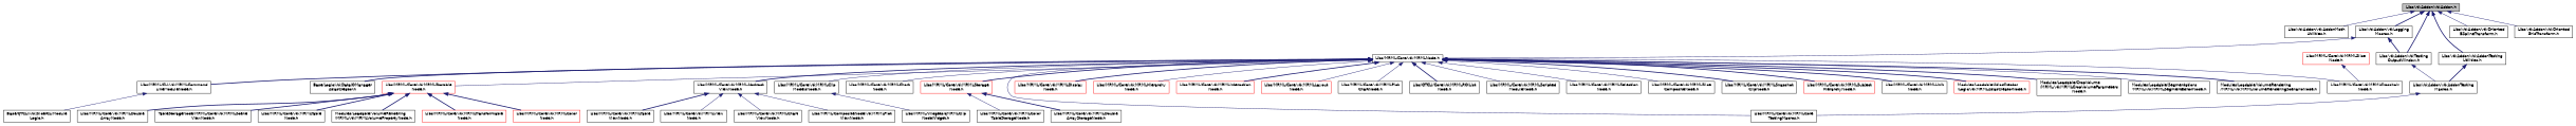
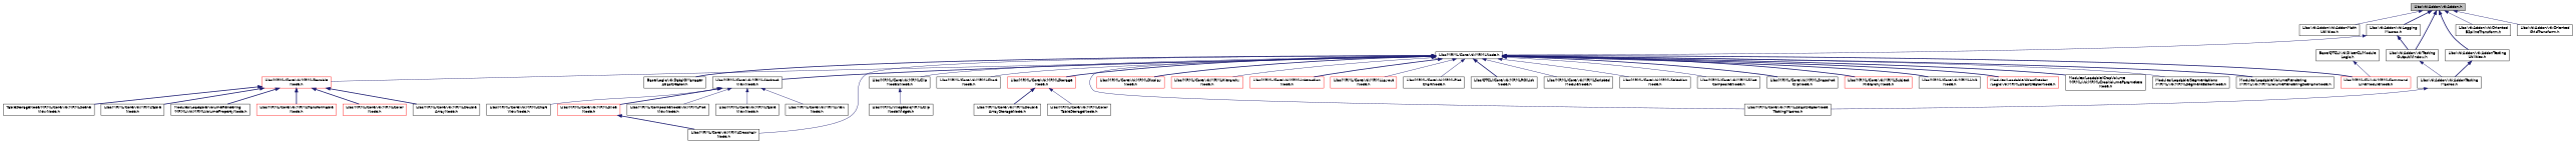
  digraph {
    node [color=black fontname=Helvetica fontsize=10 shape=record]
    edge [color=midnightblue dir=back fontname=Helvetica fontsize=10 labelfontname=Helvetica labelfontsize=10 style=bold]
    n1 [fillcolor=grey75 fontcolor=black height=0.2 label="Libs/vtkAddon/vtkAddon.h" style=filled width=0.4]
    n2 [height=0.2 label="Libs/vtkAddon/vtkAddonMath\lUtilities.h" width=0.4]
    n3 [height=0.2 label="Libs/vtkAddon/vtkTesting\lOutputWindow.h" width=0.4]
    n4 [height=0.2 label="Libs/vtkAddon/vtkLogging\lMacros.h" width=0.4]
    n5 [height=0.2 label="Libs/vtkAddon/vtkAddonTesting\lUtilities.h" width=0.4]
    n6 [height=0.2 label="Libs/vtkAddon/vtkOriented\lBSplineTransform.h" width=0.4]
    n7 [height=0.2 label="Libs/vtkAddon/vtkOriented\lGridTransform.h" width=0.4]
    n8 [height=0.2 label="Libs/vtkAddon/vtkAddonTesting\lMacros.h" width=0.4]
    n9 [height=0.2 label="Libs/MRML/Core/vtkMRMLNode.h" width=0.4]
-   n10 [height=0.2 label="Libs/MRML/Core/vtkMRMLCore\lTestingMacros.h" width=0.4]
+   n10 [height=0.2 label="Libs/MRML/Core/vtkMRMLAtlasCreatorNode\lTestingMacros.h" width=0.4]
    n11 [height=0.2 label="Base/Logic/vtkDataIOManager\lAtlasCreator.h" width=0.4]
-   n12 [height=0.2 label="Libs/MRML/CLI/vtkMRMLCommand\lLineModuleNode.h" width=0.4]
+   n12 [color=red height=0.2 label="Libs/MRML/CLI/vtkMRMLCommand\lLineModuleNode.h" width=0.4]
    n13 [color=red height=0.2 label="Libs/MRML/Core/vtkMRMLStorable\lNode.h" width=0.4]
    n14 [height=0.2 label="Libs/MRML/Core/vtkMRMLAbstract\lViewNode.h" width=0.4]
    n15 [height=0.2 label="Libs/MRML/Core/vtkMRMLCrosshair\lNode.h" width=0.4]
    n16 [height=0.2 label="Libs/MRML/Core/vtkMRMLChart\lNode.h" width=0.4]
    n17 [height=0.2 label="Libs/MRML/Core/vtkMRMLClip\lModelsNode.h" width=0.4]
    n18 [color=red height=0.2 label="Libs/MRML/Core/vtkMRMLStorage\lNode.h" width=0.4]
    n19 [color=red height=0.2 label="Libs/MRML/Core/vtkMRMLDisplay\lNode.h" width=0.4]
    n20 [color=red height=0.2 label="Libs/MRML/Core/vtkMRMLHierarchy\lNode.h" width=0.4]
    n21 [color=red height=0.2 label="Libs/MRML/Core/vtkMRMLInteraction\lNode.h" width=0.4]
    n22 [color=red height=0.2 label="Libs/MRML/Core/vtkMRMLLayout\lNode.h" width=0.4]
    n23 [height=0.2 label="Libs/MRML/Core/vtkMRMLPlot\lChartNode.h" width=0.4]
    n24 [height=0.2 label="Libs/QTCLI/Core/vtkMRMLROIList\lNode.h" width=0.4]
    n25 [height=0.2 label="Libs/MRML/Core/vtkMRMLScripted\lModuleNode.h" width=0.4]
    n26 [height=0.2 label="Libs/MRML/Core/vtkMRMLSelection\lNode.h" width=0.4]
    n27 [height=0.2 label="Libs/MRML/Core/vtkMRMLSlice\lCompositeNode.h" width=0.4]
    n28 [height=0.2 label="Libs/MRML/Core/vtkMRMLSnapshot\lClipNode.h" width=0.4]
    n29 [color=red height=0.2 label="Libs/MRML/Core/vtkMRMLSubject\lHierarchyNode.h" width=0.4]
    n30 [height=0.2 label="Libs/MRML/Core/vtkMRMLUnit\lNode.h" width=0.4]
    n31 [color=red height=0.2 label="Modules/Loadable/AtlasCreator\l/Logic/vtkMRMLAtlasCreatorNode.h" width=0.4]
    n32 [height=0.2 label="Modules/Loadable/CropVolume\l/MRML/vtkMRMLCropVolumeParameters\lNode.h" width=0.4]
    n33 [height=0.2 label="Modules/Loadable/Segmentations\l/MRML/vtkMRMLSegmentEditorNode.h" width=0.4]
    n34 [height=0.2 label="Modules/Loadable/VolumeRendering\l/MRML/vtkMRMLVolumeRenderingScenarioNode.h" width=0.4]
    n35 [height=0.2 label="Base/QTCLI/vtkSlicerCLIModule\lLogic.h" width=0.4]
    n36 [color=red height=0.2 label="Libs/MRML/Core/vtkMRMLTransformable\lNode.h" width=0.4]
    n37 [color=red height=0.2 label="Libs/MRML/Core/vtkMRMLColor\lNode.h" width=0.4]
    n38 [height=0.2 label="Libs/MRML/Core/vtkMRMLDouble\lArrayNode.h" width=0.4]
    n39 [height=0.2 label="TableStorageNode/MRML/Core/vtkMRMLScene\lViewNode.h" width=0.4]
    n40 [height=0.2 label="Libs/MRML/Core/vtkMRMLTable\lNode.h" width=0.4]
    n41 [height=0.2 label="Modules/Loadable/VolumeRendering\l/MRML/vtkMRMLVolumePropertyNode.h" width=0.4]
    n42 [height=0.2 label="Libs/MRML/Core/vtkMRMLChart\lViewNode.h" width=0.4]
    n43 [color=red height=0.2 label="Libs/MRML/Core/vtkMRMLSlice\lNode.h" width=0.4]
    n44 [height=0.2 label="Libs/MRML/CompositeNode/vtkMRMLPlot\lViewNode.h" width=0.4]
    n45 [height=0.2 label="Libs/MRML/Core/vtkMRMLTable\lViewNode.h" width=0.4]
    n46 [height=0.2 label="Libs/MRML/Core/vtkMRMLView\lNode.h" width=0.4]
    n47 [height=0.2 label="Libs/MRML/Widgets/qMRMLClip\lNodeWidget.h" width=0.4]
    n48 [height=0.2 label="Libs/MRML/Core/vtkMRMLColor\lTableStorageNode.h" width=0.4]
    n49 [height=0.2 label="Libs/MRML/Core/vtkMRMLDouble\lArrayStorageNode.h" width=0.4]
    n1 -> n2 [style=solid]
    n1 -> n3
    n1 -> n4
    n1 -> n5
    n1 -> n6 [style=solid]
    n1 -> n7 [style=solid]
    n3 -> n8 [style=solid]
    n4 -> n3
    n4 -> n9 [style=solid]
    n5 -> n8
    n8 -> n10 [style=solid]
    n9 -> n10 [style=solid]
    n9 -> n11
    n9 -> n12
    n9 -> n13 [style=solid]
    n9 -> n14
    n9 -> n15 [style=solid]
    n9 -> n16 [style=solid]
    n9 -> n17 [style=solid]
    n9 -> n18
    n9 -> n19
    n9 -> n20 [style=solid]
    n9 -> n21
    n9 -> n22 [style=solid]
    n9 -> n23 [style=solid]
    n9 -> n24
    n9 -> n25 [style=solid]
    n9 -> n26 [style=solid]
    n9 -> n27 [style=solid]
    n9 -> n28
    n9 -> n29
    n9 -> n30
    n9 -> n31
    n9 -> n32
    n9 -> n33 [style=solid]
    n9 -> n34
-   n12 -> n35 [style=solid]
+   n35 -> n12 [style=solid]
    n13 -> n36
    n13 -> n37
    n13 -> n38
    n13 -> n39
    n13 -> n40
    n13 -> n41
    n14 -> n42 [style=solid]
+   n14 -> n43
    n14 -> n44 [style=solid]
-   n14 -> n45
+   n14 -> n45 [style=solid]
    n14 -> n46 [style=solid]
    n17 -> n47 [style=solid]
    n18 -> n48 [style=solid]
    n18 -> n49
-   n43 -> n15 [style=solid]
+   n43 -> n15
  }
